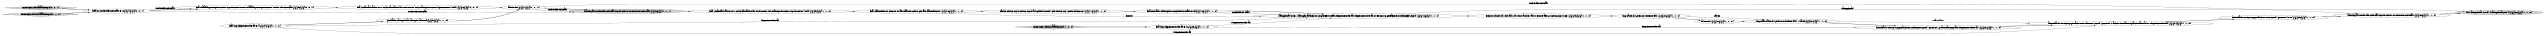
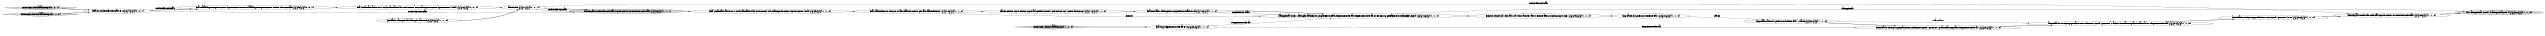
  digraph {
    rankdir=LR
    node [fillcolor=white shape=ellipse style=filled]
    edge [style=bold]
    n1 [label="final long sleepTimeOutsideMail = 42@@@3@@@['1', '1', '0']"]
    n2 [label="assertThat(ioMetricGroup.getBackPressuredTimePerSecond().getCount(),greaterThanOrEqualTo(sleepTimeOutsideMail))@@@23@@@['1', '1', '0']"]
    n3 [label="waitingThread = new WaitingThread(executor,completeFutureTask,sleepTimeInsideMail,sleepTimeOutsideMail,ioMetricGroup.getBackPressuredTimePerSecond())@@@18@@@['1', '1', '0']"]
    n4 [label="assertThat(ioMetricGroup.getBackPressuredTimePerSecond().getCount(),Matchers.lessThanOrEqualTo(totalDuration - sleepTimeInsideMail))@@@24@@@['1', '1', '0']"]
    n5 [fillcolor=lightgray label="{if (waitingThread != null) {waitingThread.join()}}@@@28@@@['1', '1', '0']"]
    n6 [label="executor.submit(null,\"This task will submit another task to execute after processing input once.\")@@@19@@@['1', '1', '0']"]
-   n7 [label="final long sleepTimeInsideMail = 44@@@4@@@['1', '1', '0']"]
    n8 [label="@Nullable WaitingThread waitingThread = null@@@5@@@['1', '1', '0']"]
    n9 [label="final StreamTask task = new MockStreamTaskBuilder(environment).setStreamInputProcessor(inputProcessor).build()@@@9@@@['1', '1', '0']"]
    n10 [label="final MailboxExecutor executor = task.mailboxProcessor.getMainMailboxExecutor()@@@10@@@['1', '1', '0']"]
    n11 [label="TaskIOMetricGroup ioMetricGroup = task.getEnvironment().getMetricGroup().getIOMetricGroup()@@@11@@@['1', '1', '0']"]
    n12 [label="final RunnableWithException completeFutureTask = null@@@12@@@['1', '1', '0']"]
    n13 [label="assertThat(ioMetricGroup.getIdleTimeMsPerSecond().getCount(),is(0L))@@@25@@@['1', '1', '0']"]
    n14 [label="long totalDuration = System.currentTimeMillis() - startTs@@@22@@@['1', '1', '0']"]
    n15 [label="assertEquals(numberOfProcessCalls,inputProcessor.currentNumProcessCalls)@@@26@@@['1', '1', '0']"]
    n16 [label="final AvailabilityTestInputProcessor inputProcessor = new AvailabilityTestInputProcessor(numberOfProcessCalls)@@@5@@@['0', '0', '1']"]
    n17 [label="final StreamTask task = new MockStreamTaskBuilder(environment).setStreamInputProcessor(inputProcessor).build()@@@6@@@['0', '0', '1']"]
    n18 [label="task.invoke()@@@7@@@['1', '1', '1']"]
    n19 [fillcolor=lightgray label="assertEquals(numberOfProcessCalls,inputProcessor.currentNumProcessCalls)@@@8@@@['1', '1', '1']"]
    n20 [fillcolor=lightgray label="testProcessWithAvailableOutput['0', '0', '1']" shape=diamond]
    n21 [label="final int numberOfProcessCalls = 10@@@4@@@['0', '0', '1']"]
    n22 [label="long startTs = System.currentTimeMillis()@@@20@@@['1', '1', '0']"]
-   n23 [label="task.invoke()@@@21@@@['1', '1', '0']"]
    n24 [fillcolor=lightgray label="testProcessWithUnAvailableOutput['0', '1', '0']" shape=diamond]
    n25 [fillcolor=lightgray label="testProcessWithUnAvailableOutput['1', '0', '0']" shape=diamond]
    n1 -> n2 [label=sleepTimeOutsideMail style=solid]
    n1 -> n3 [label=sleepTimeOutsideMail style=solid]
    n2 -> n4
    n3 -> n5 [label=waitingThread style=solid]
    n3 -> n6
    n4 -> n13
    n6 -> n22
-   n7 -> n3 [label=sleepTimeInsideMail style=solid]
-   n7 -> n4 [label=sleepTimeInsideMail style=solid]
-   n7 -> n8
    n8 -> n18
    n9 -> n10
    n10 -> n3 [label=executor style=solid]
    n10 -> n11
    n11 -> n12
    n12 -> n3
    n12 -> n3 [label=completeFutureTask style=solid]
    n13 -> n15
    n14 -> n2
    n14 -> n4 [label=totalDuration style=solid]
    n15 -> n5
    n16 -> n17
    n17 -> n18
    n18 -> n15 [label=numberOfProcessCalls style=solid]
    n18 -> n19 [label=numberOfProcessCalls style=solid]
    n18 -> n19
    n19 -> n9
    n20 -> n21
    n21 -> n16
    n21 -> n16 [label=numberOfProcessCalls style=solid]
    n21 -> n19 [label=numberOfProcessCalls style=solid]
    n22 -> n14 [label=startTs style=solid]
-   n22 -> n23
-   n23 -> n14
    n24 -> n21
    n25 -> n1
  }
